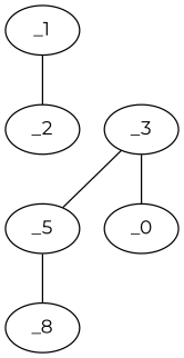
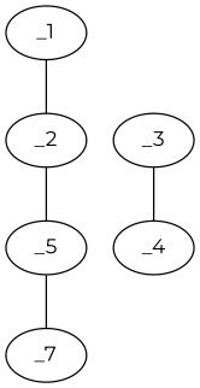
  graph {
    fontname=Montserrat
    node [charge=0 chem=1 fontname=Montserrat symbol="C  " x=3.7321 y=-0.317]
    edge [fontname=Montserrat valence=1]
    _1 [x=5.4641 y=-0.817]
    _2 [x=4.5981]
    _3 [y=0.183]
-   _4 [y=1.183 label=_0]
+   _4 [y=1.183]
    _5 [chem=17 symbol="Si " x=2.866]
-   _8 [x=2.366 y=0.549]
+   _8 [x=2.366 y=0.549 label=_7]
    _1 -- _2 [valence=2]
    _3 -- _4
-   _3 -- _5
+   _2 -- _5
    _5 -- _8
  }
